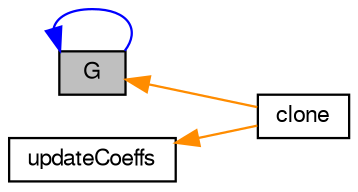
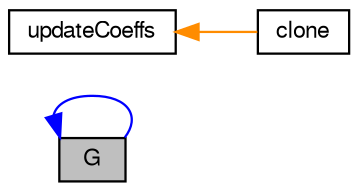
  digraph {
    rankdir=LR
    node [color=black fontname=FreeSans fontsize=10 shape=record]
    edge [color=darkorange dir=back fontname=FreeSans fontsize=10 labelfontname=FreeSans labelfontsize=10 style=solid]
    n1 [fillcolor=grey75 fontcolor=black height=0.2 label=G style=filled width=0.4]
    n2 [height=0.2 label=clone width=0.4]
    n3 [height=0.2 label=updateCoeffs width=0.4]
    n1 -> n1 [color=blue]
-   n1 -> n2
    n3 -> n2
  }
